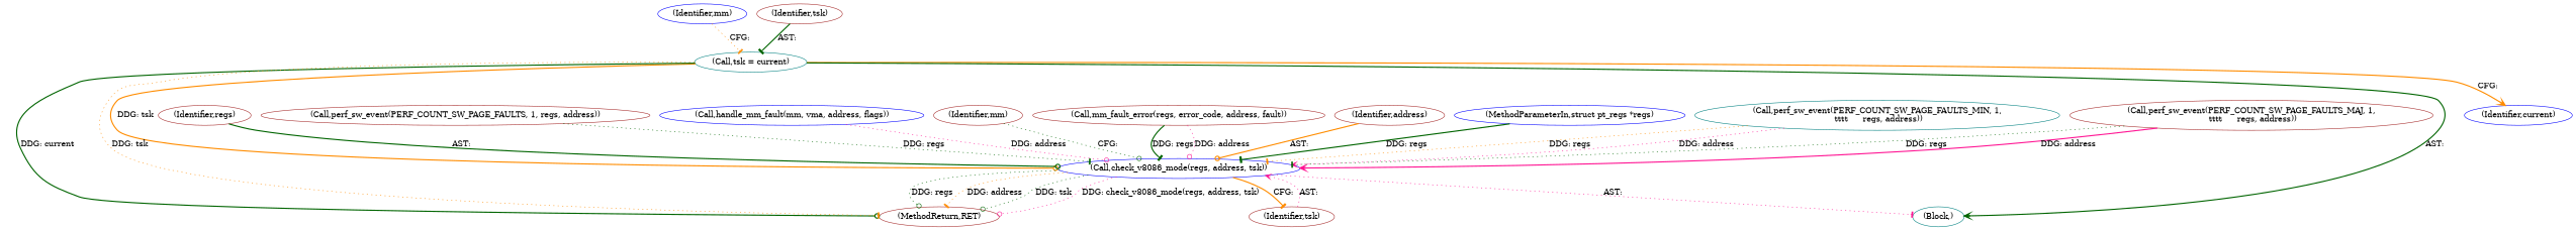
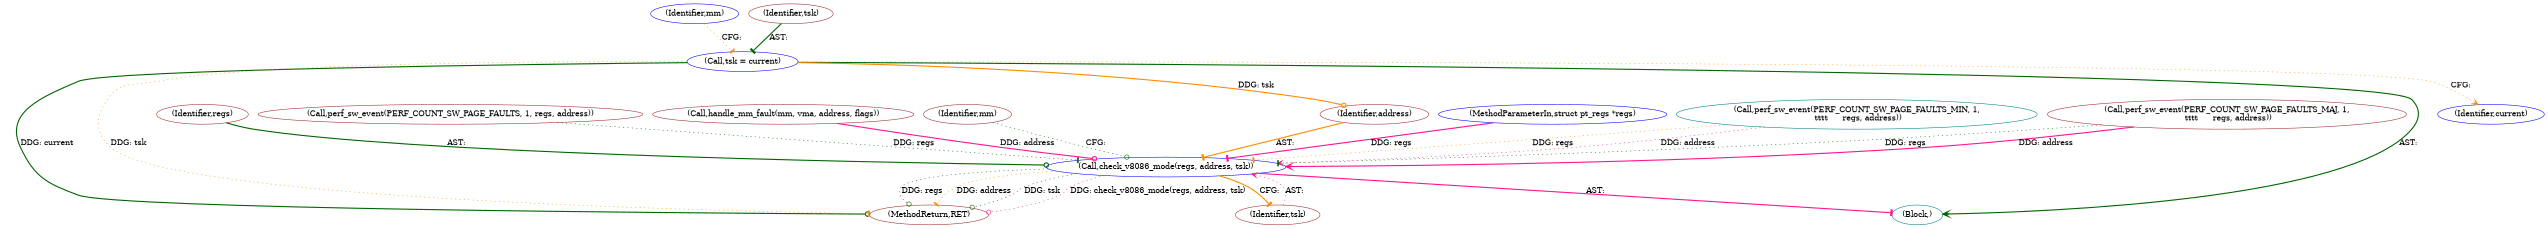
  digraph {
    node [color=brown]
    edge [arrowhead=tee color=darkgreen style=dotted]
-   n1 [color=teal label="(Call,tsk = current)"]
+   n1 [color=blue label="(Call,tsk = current)"]
    n2 [color=blue label="(Call,check_v8086_mode(regs, address, tsk))"]
    n3 [color=blue label="(Identifier,current)"]
    n4 [label="(MethodReturn,RET)"]
    n5 [color=teal label="(Block,)"]
    n6 [label="(Identifier,tsk)"]
    n7 [label="(Identifier,regs)"]
    n8 [color=blue label="(Identifier,mm)"]
    n9 [label="(Call,perf_sw_event(PERF_COUNT_SW_PAGE_FAULTS, 1, regs, address))"]
-   n10 [color=blue label="(Call,handle_mm_fault(mm, vma, address, flags))"]
+   n10 [label="(Call,handle_mm_fault(mm, vma, address, flags))"]
    n11 [label="(Identifier,tsk)"]
    n12 [label="(Identifier,mm)"]
-   n13 [label="(Call,mm_fault_error(regs, error_code, address, fault))"]
    n14 [label="(Identifier,address)"]
    n15 [color=blue label="(MethodParameterIn,struct pt_regs *regs)"]
    n16 [color=teal label="(Call,perf_sw_event(PERF_COUNT_SW_PAGE_FAULTS_MIN, 1,\n \t\t\t\t      regs, address))"]
    n17 [label="(Call,perf_sw_event(PERF_COUNT_SW_PAGE_FAULTS_MAJ, 1,\n \t\t\t\t      regs, address))"]
-   n1 -> n2 [arrowhead=odot color=darkorange label="DDG: tsk" style=bold]
-   n1 -> n3 [arrowhead=vee color=darkorange label="CFG: " style=bold]
+   n1 -> n14 [arrowhead=odot color=darkorange label="DDG: tsk" style=bold]
+   n1 -> n3 [arrowhead=vee color=darkorange label="CFG: "]
    n1 -> n4 [arrowhead=odot label="DDG: current" style=bold]
    n1 -> n4 [color=darkorange label="DDG: tsk"]
    n1 -> n5 [arrowhead=vee label="AST: " style=bold]
    n2 -> n4 [color=darkorange label="DDG: address"]
    n2 -> n4 [arrowhead=odot label="DDG: tsk"]
    n2 -> n4 [arrowhead=odot color=deeppink label="DDG: check_v8086_mode(regs, address, tsk)"]
    n2 -> n4 [arrowhead=odot label="DDG: regs"]
-   n2 -> n5 [color=deeppink label="AST: "]
+   n2 -> n5 [color=deeppink label="AST: " style=bold]
    n2 -> n6 [color=darkorange label="CFG: " style=bold]
    n6 -> n2 [arrowhead=vee color=deeppink label="AST: "]
    n7 -> n2 [arrowhead=odot label="AST: " style=bold]
    n8 -> n1 [color=darkorange label="CFG: "]
    n9 -> n2 [label="DDG: regs"]
-   n10 -> n2 [arrowhead=odot color=deeppink label="DDG: address"]
+   n10 -> n2 [arrowhead=odot color=deeppink label="DDG: address" style=bold]
    n11 -> n1 [label="AST: " style=bold]
    n12 -> n2 [arrowhead=odot label="CFG: "]
-   n13 -> n2 [label="DDG: regs" style=bold]
-   n13 -> n2 [arrowhead=odot color=deeppink label="DDG: address"]
-   n14 -> n2 [arrowhead=odot color=darkorange label="AST: " style=bold]
-   n15 -> n2 [label="DDG: regs" style=bold]
+   n14 -> n2 [color=darkorange label="AST: " style=bold]
+   n15 -> n2 [color=deeppink label="DDG: regs" style=bold]
    n16 -> n2 [color=darkorange label="DDG: regs"]
    n16 -> n2 [arrowhead=vee color=deeppink label="DDG: address"]
    n17 -> n2 [label="DDG: regs"]
    n17 -> n2 [arrowhead=vee color=deeppink label="DDG: address" style=bold]
  }
